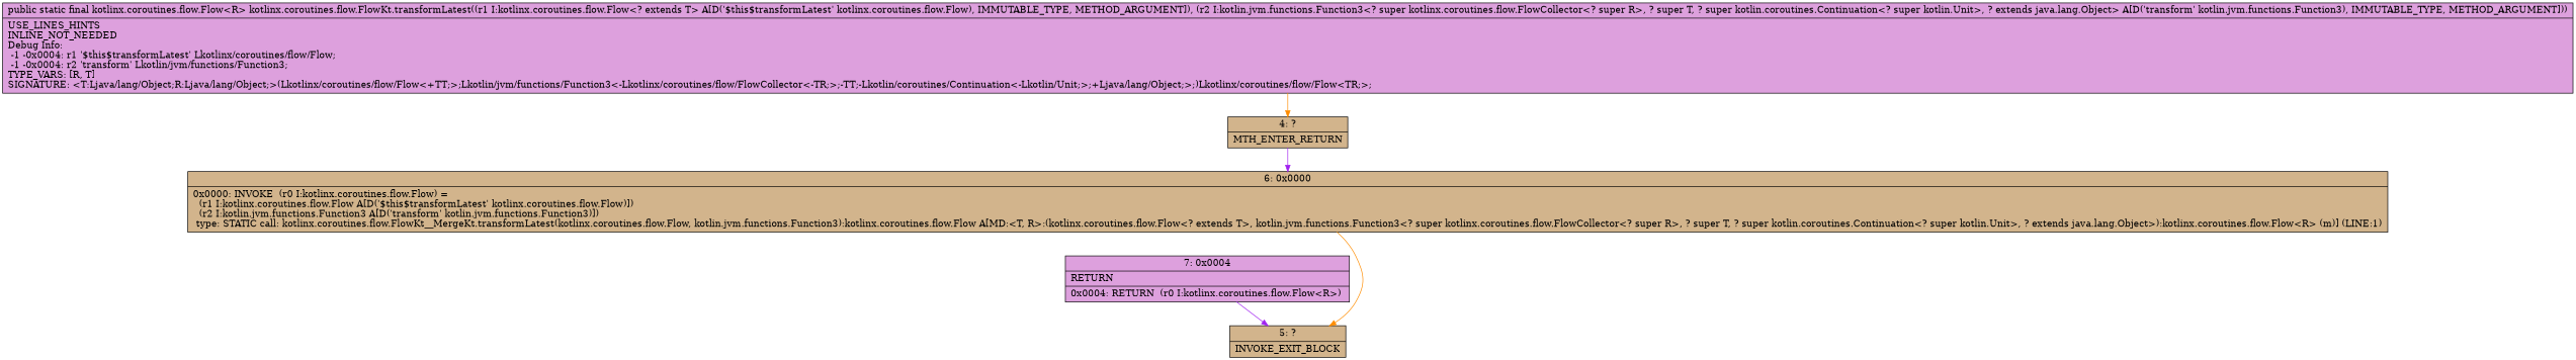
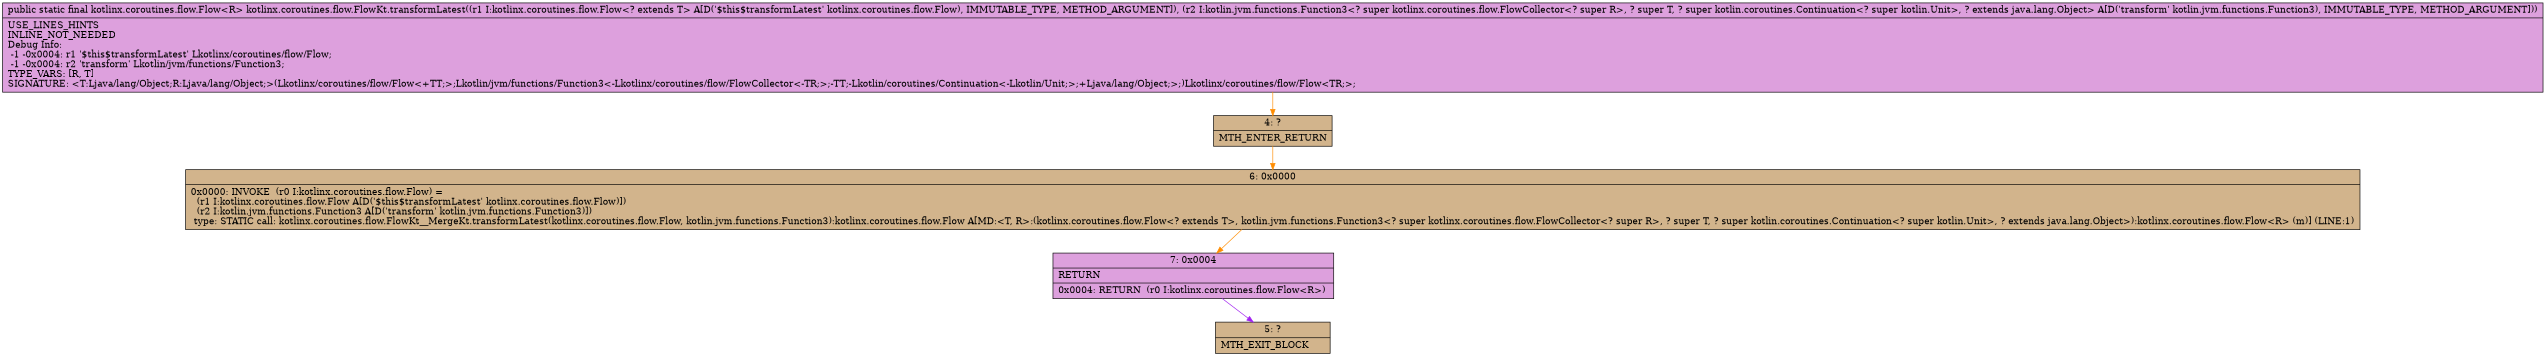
  digraph {
    node [fillcolor=tan shape=record style=filled]
    edge [color=purple]
    n1 [label="{4\:\ ?|MTH_ENTER_RETURN\l}"]
    n2 [label="{6\:\ 0x0000|0x0000: INVOKE  (r0 I:kotlinx.coroutines.flow.Flow) = \l  (r1 I:kotlinx.coroutines.flow.Flow A[D('$this$transformLatest' kotlinx.coroutines.flow.Flow)])\l  (r2 I:kotlin.jvm.functions.Function3 A[D('transform' kotlin.jvm.functions.Function3)])\l type: STATIC call: kotlinx.coroutines.flow.FlowKt__MergeKt.transformLatest(kotlinx.coroutines.flow.Flow, kotlin.jvm.functions.Function3):kotlinx.coroutines.flow.Flow A[MD:\<T, R\>:(kotlinx.coroutines.flow.Flow\<? extends T\>, kotlin.jvm.functions.Function3\<? super kotlinx.coroutines.flow.FlowCollector\<? super R\>, ? super T, ? super kotlin.coroutines.Continuation\<? super kotlin.Unit\>, ? extends java.lang.Object\>):kotlinx.coroutines.flow.Flow\<R\> (m)] (LINE:1)\l}"]
    n3 [fillcolor=plum label="{7\:\ 0x0004|RETURN\l|0x0004: RETURN  (r0 I:kotlinx.coroutines.flow.Flow\<R\>) \l}"]
-   n4 [label="{5\:\ ?|INVOKE_EXIT_BLOCK\l}"]
+   n4 [label="{5\:\ ?|MTH_EXIT_BLOCK\l}"]
    n5 [fillcolor=plum label="{public static final kotlinx.coroutines.flow.Flow\<R\> kotlinx.coroutines.flow.FlowKt.transformLatest((r1 I:kotlinx.coroutines.flow.Flow\<? extends T\> A[D('$this$transformLatest' kotlinx.coroutines.flow.Flow), IMMUTABLE_TYPE, METHOD_ARGUMENT]), (r2 I:kotlin.jvm.functions.Function3\<? super kotlinx.coroutines.flow.FlowCollector\<? super R\>, ? super T, ? super kotlin.coroutines.Continuation\<? super kotlin.Unit\>, ? extends java.lang.Object\> A[D('transform' kotlin.jvm.functions.Function3), IMMUTABLE_TYPE, METHOD_ARGUMENT]))  | USE_LINES_HINTS\lINLINE_NOT_NEEDED\lDebug Info:\l  \-1 \-0x0004: r1 '$this$transformLatest' Lkotlinx\/coroutines\/flow\/Flow;\l  \-1 \-0x0004: r2 'transform' Lkotlin\/jvm\/functions\/Function3;\lTYPE_VARS: [R, T]\lSIGNATURE: \<T:Ljava\/lang\/Object;R:Ljava\/lang\/Object;\>(Lkotlinx\/coroutines\/flow\/Flow\<+TT;\>;Lkotlin\/jvm\/functions\/Function3\<\-Lkotlinx\/coroutines\/flow\/FlowCollector\<\-TR;\>;\-TT;\-Lkotlin\/coroutines\/Continuation\<\-Lkotlin\/Unit;\>;+Ljava\/lang\/Object;\>;)Lkotlinx\/coroutines\/flow\/Flow\<TR;\>;\l}"]
-   n1 -> n2
-   n2 -> n4 [color=darkorange]
+   n1 -> n2 [color=darkorange]
+   n2 -> n3 [color=darkorange]
    n3 -> n4
    n5 -> n1 [color=darkorange]
  }
